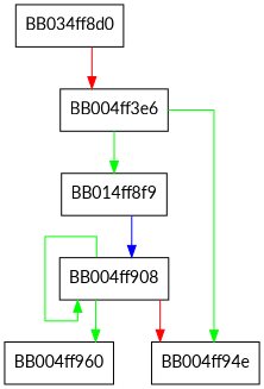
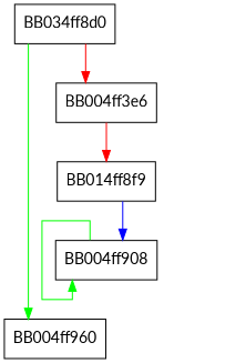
  digraph {
    fontname=Lato
    splines=ortho
    node [fontname=Lato shape=box]
    edge [color=green fontname=Lato]
    n1 [label=BB034ff8d0]
    BB004ff960
    n3 [label=BB004ff3e6]
-   BB004ff94e
    n5 [label=BB014ff8f9]
    BB004ff908
-   BB004ff908 -> BB004ff960
+   n1 -> BB004ff960
    n1 -> n3 [color=red]
-   n3 -> BB004ff94e
-   n3 -> n5
+   n3 -> n5 [color=red]
    n5 -> BB004ff908 [color=blue]
-   BB004ff908 -> BB004ff94e [color=red]
    BB004ff908 -> BB004ff908
  }
